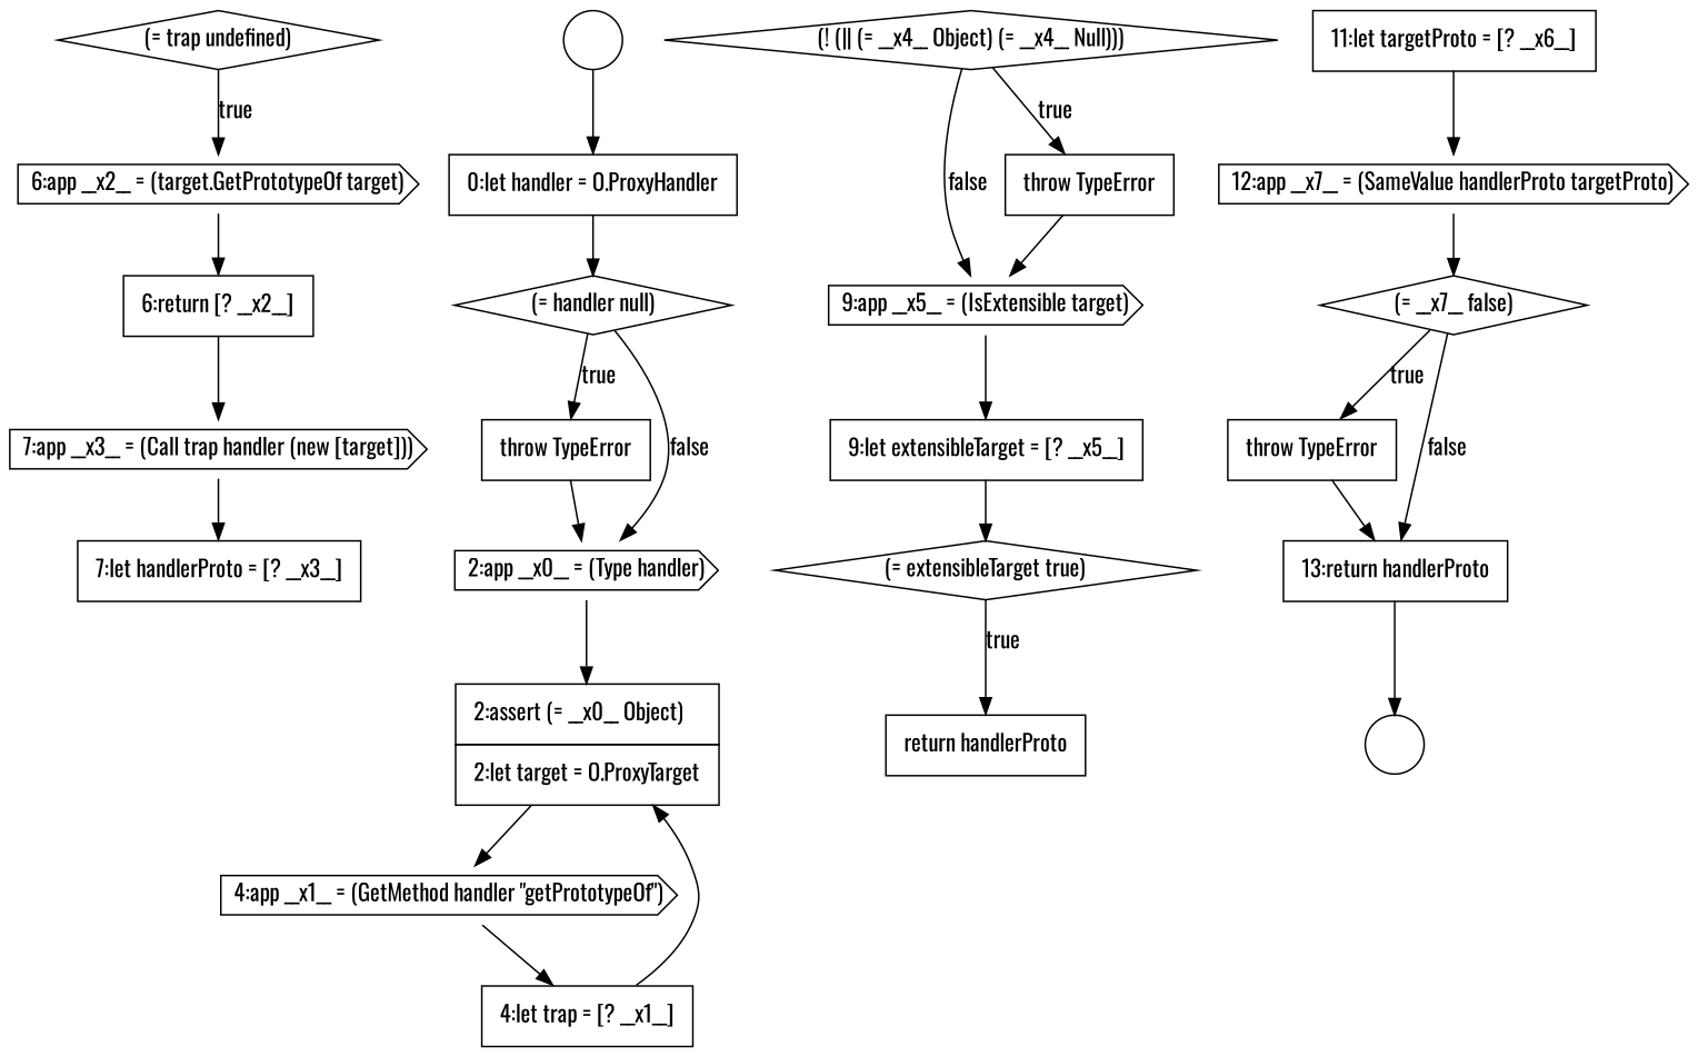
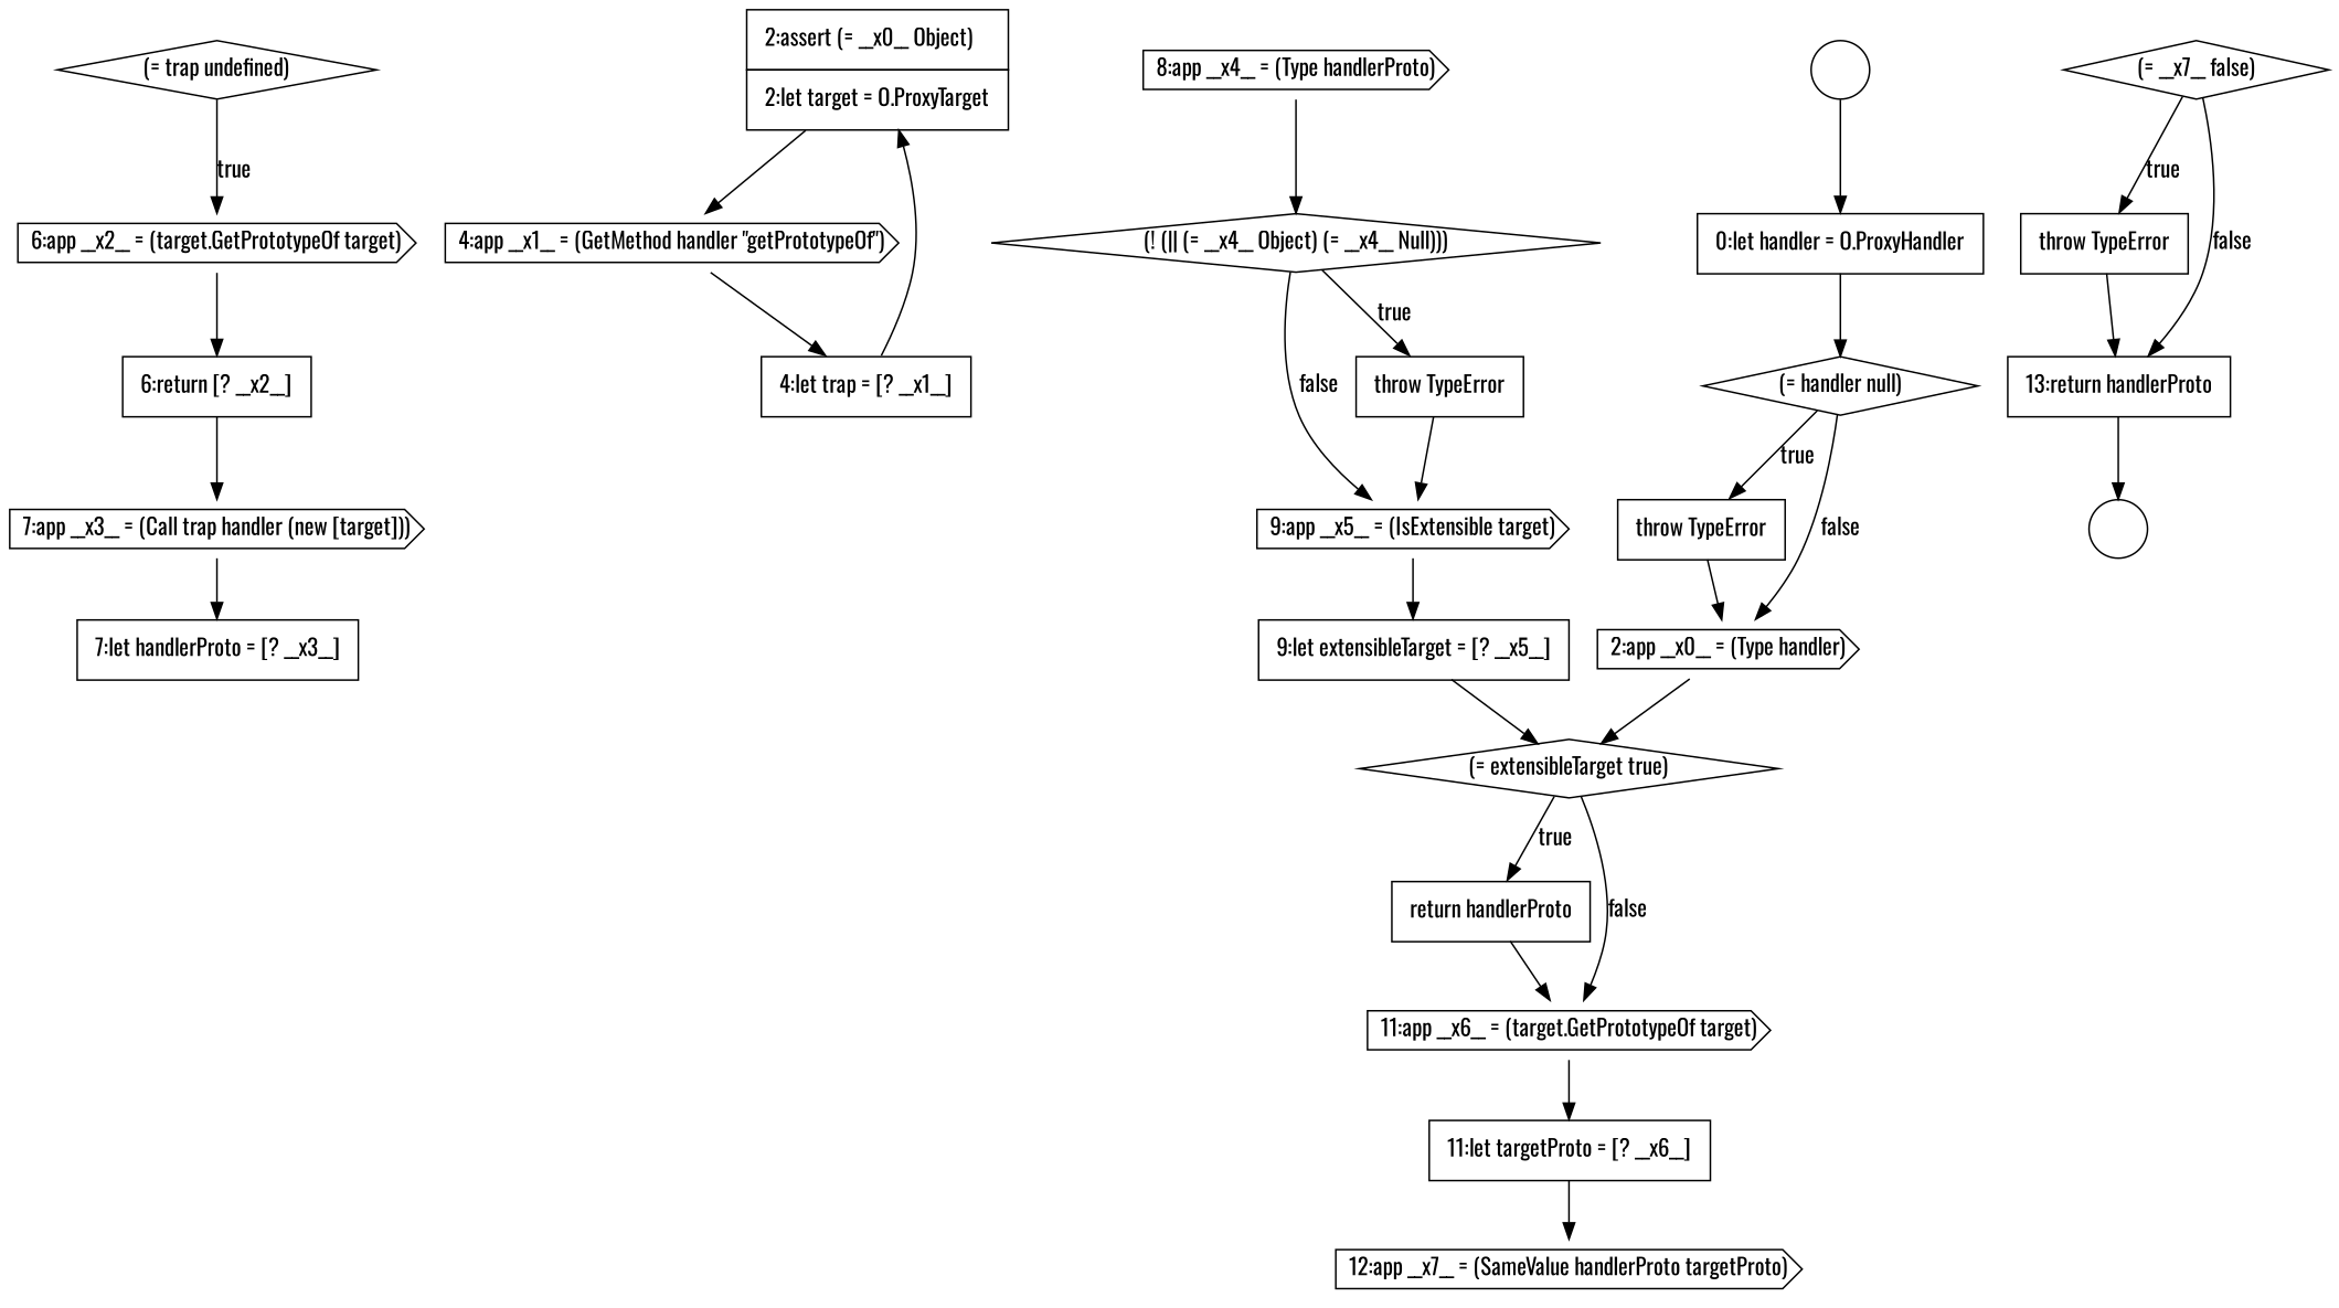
  digraph {
    fontname=Oswald
    node [color=black fillcolor=white fontname=Oswald shape=none style=filled]
    edge [color=black fontname=Oswald]
    n1 [label=<<font color="black">(= trap undefined)</font>> shape=diamond]
    n2 [label=<<font color="black">6:app __x2__ = (target.GetPrototypeOf target)</font>> shape=cds]
    n3 [label=<<font color="black">7:app __x3__ = (Call trap handler (new [target]))</font>> shape=cds]
    n4 [label=<<font color="black">     <table border="0" cellborder="1" cellspacing="0" cellpadding="10">       <tr><td align="left">7:let handlerProto = [? __x3__]</td></tr>     </table>   </font>> margin=0]
    n5 [label=<<font color="black">     <table border="0" cellborder="1" cellspacing="0" cellpadding="10">       <tr><td align="left">6:return [? __x2__]</td></tr>     </table>   </font>> margin=0]
    n6 [label=<<font color="black">     <table border="0" cellborder="1" cellspacing="0" cellpadding="10">       <tr><td align="left">2:assert (= __x0__ Object)</td></tr>       <tr><td align="left">2:let target = O.ProxyTarget</td></tr>     </table>   </font>> margin=0]
    n7 [label=<<font color="black">4:app __x1__ = (GetMethod handler &quot;getPrototypeOf&quot;)</font>> shape=cds]
    n8 [label=<<font color="black">     <table border="0" cellborder="1" cellspacing="0" cellpadding="10">       <tr><td align="left">4:let trap = [? __x1__]</td></tr>     </table>   </font>> margin=0]
+   n9 [label=<<font color="black">8:app __x4__ = (Type handlerProto)</font>> shape=cds]
    n10 [label=<<font color="black">(! (|| (= __x4__ Object) (= __x4__ Null)))</font>> shape=diamond]
    n11 [label=<<font color="black">9:app __x5__ = (IsExtensible target)</font>> shape=cds]
    n12 [label=<<font color="black">     <table border="0" cellborder="1" cellspacing="0" cellpadding="10">       <tr><td align="left">throw TypeError</td></tr>     </table>   </font>> margin=0]
    n13 [label=<<font color="black">     <table border="0" cellborder="1" cellspacing="0" cellpadding="10">       <tr><td align="left">9:let extensibleTarget = [? __x5__]</td></tr>     </table>   </font>> margin=0]
    n14 [label=<<font color="black">(= extensibleTarget true)</font>> shape=diamond]
    n15 [label=<<font color="black">     <table border="0" cellborder="1" cellspacing="0" cellpadding="10">       <tr><td align="left">return handlerProto</td></tr>     </table>   </font>> margin=0]
+   n16 [label=<<font color="black">11:app __x6__ = (target.GetPrototypeOf target)</font>> shape=cds]
    n17 [label=<<font color="black">     <table border="0" cellborder="1" cellspacing="0" cellpadding="10">       <tr><td align="left">0:let handler = O.ProxyHandler</td></tr>     </table>   </font>> margin=0]
    n18 [label=<<font color="black">(= handler null)</font>> shape=diamond]
    n19 [label=<<font color="black">     <table border="0" cellborder="1" cellspacing="0" cellpadding="10">       <tr><td align="left">throw TypeError</td></tr>     </table>   </font>> margin=0]
    n20 [label=<<font color="black">2:app __x0__ = (Type handler)</font>> shape=cds]
    n21 [label=<<font color="black">     <table border="0" cellborder="1" cellspacing="0" cellpadding="10">       <tr><td align="left">11:let targetProto = [? __x6__]</td></tr>     </table>   </font>> margin=0]
    n22 [label=" " shape=circle]
    n23 [label=<<font color="black">12:app __x7__ = (SameValue handlerProto targetProto)</font>> shape=cds]
    n24 [label=<<font color="black">(= __x7__ false)</font>> shape=diamond]
    n25 [label=<<font color="black">     <table border="0" cellborder="1" cellspacing="0" cellpadding="10">       <tr><td align="left">throw TypeError</td></tr>     </table>   </font>> margin=0]
    n26 [label=<<font color="black">     <table border="0" cellborder="1" cellspacing="0" cellpadding="10">       <tr><td align="left">13:return handlerProto</td></tr>     </table>   </font>> margin=0]
    n27 [label=" " shape=circle]
    n1 -> n2 [label=<<font color="black">true</font>>]
    n2 -> n5
    n3 -> n4
    n5 -> n3
    n6 -> n7
    n7 -> n8
    n8 -> n6
+   n9 -> n10
    n10 -> n11 [label=<<font color="black">false</font>>]
    n10 -> n12 [label=<<font color="black">true</font>>]
    n11 -> n13
    n12 -> n11
    n13 -> n14
    n14 -> n15 [label=<<font color="black">true</font>>]
+   n14 -> n16 [label=<<font color="black">false</font>>]
+   n15 -> n16
+   n16 -> n21
    n17 -> n18
    n18 -> n19 [label=<<font color="black">true</font>>]
    n18 -> n20 [label=<<font color="black">false</font>>]
    n19 -> n20
-   n20 -> n6
+   n20 -> n14
    n21 -> n23
-   n23 -> n24
    n24 -> n25 [label=<<font color="black">true</font>>]
    n24 -> n26 [label=<<font color="black">false</font>>]
    n25 -> n26
    n26 -> n22
    n27 -> n17
  }
